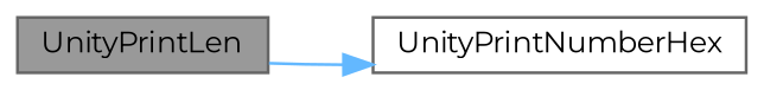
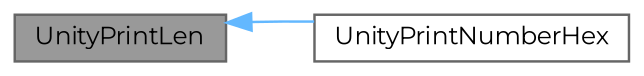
  digraph {
    rankdir=LR
    fontname=Montserrat
    node [fontname=Montserrat fontsize=10 shape=box style=filled]
    n1 [color=gray40 fillcolor=grey60 fontcolor=black height=0.2 label=UnityPrintLen width=0.4]
    n2 [color=grey40 fillcolor=white height=0.2 label=UnityPrintNumberHex width=0.4]
-   n1 -> n2 [color=steelblue1 fontname=Montserrat fontsize=10 labelfontname=Helvetica labelfontsize=10 style=solid]
+   n2 -> n1 [color=steelblue1 fontname=Montserrat fontsize=10 labelfontname=Helvetica labelfontsize=10 style=solid]
  }
